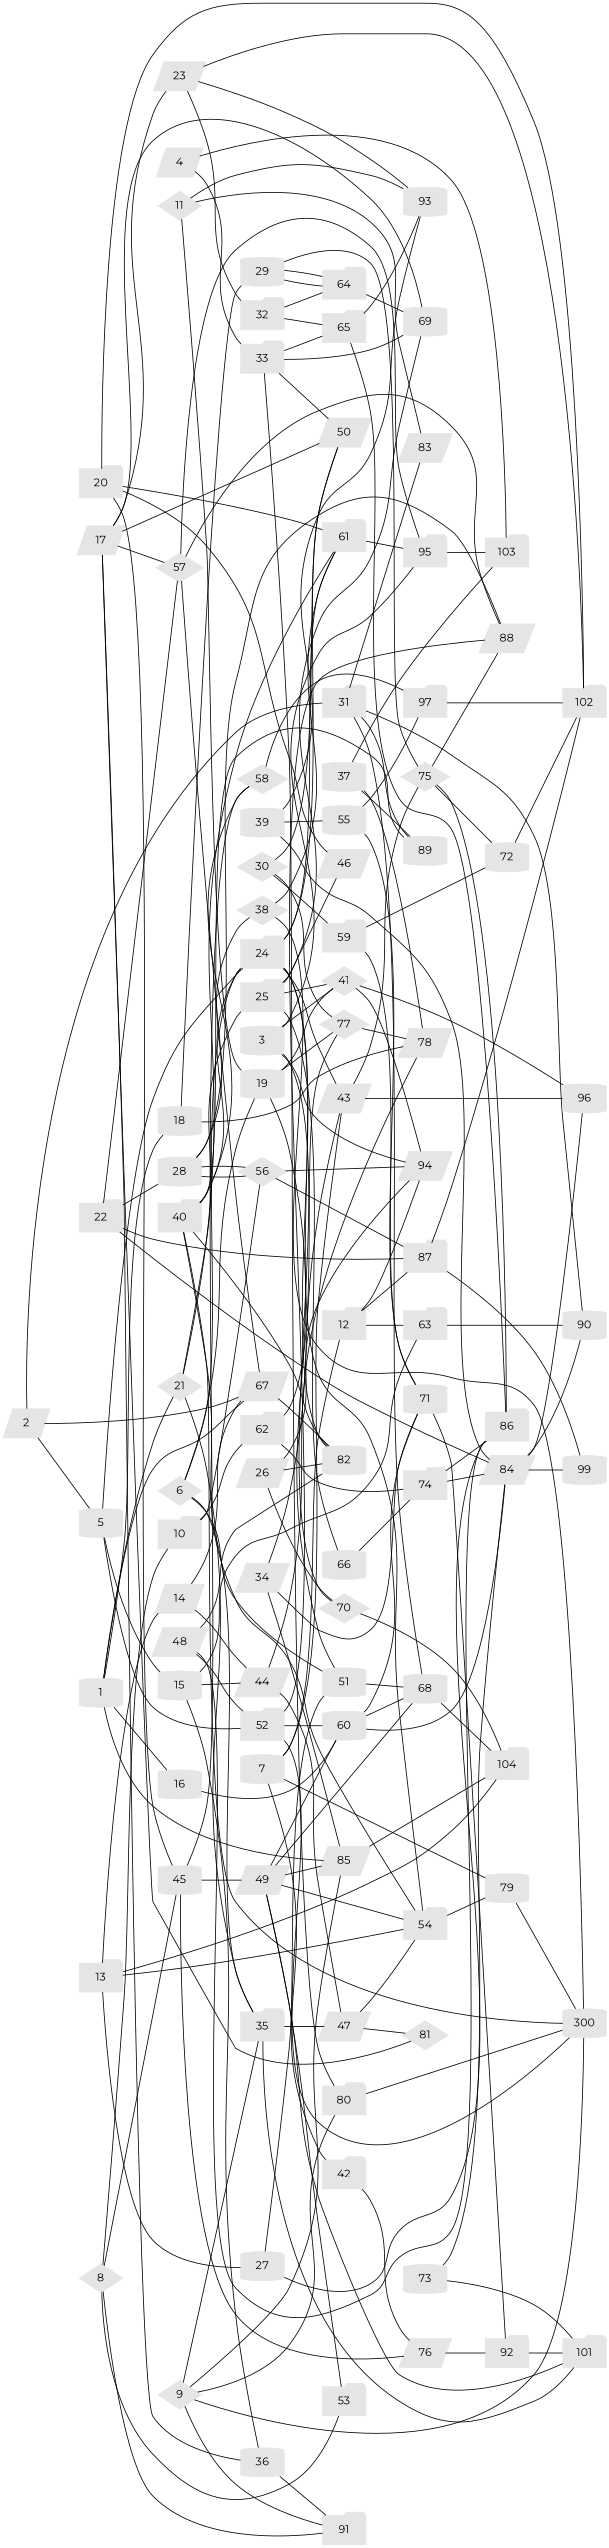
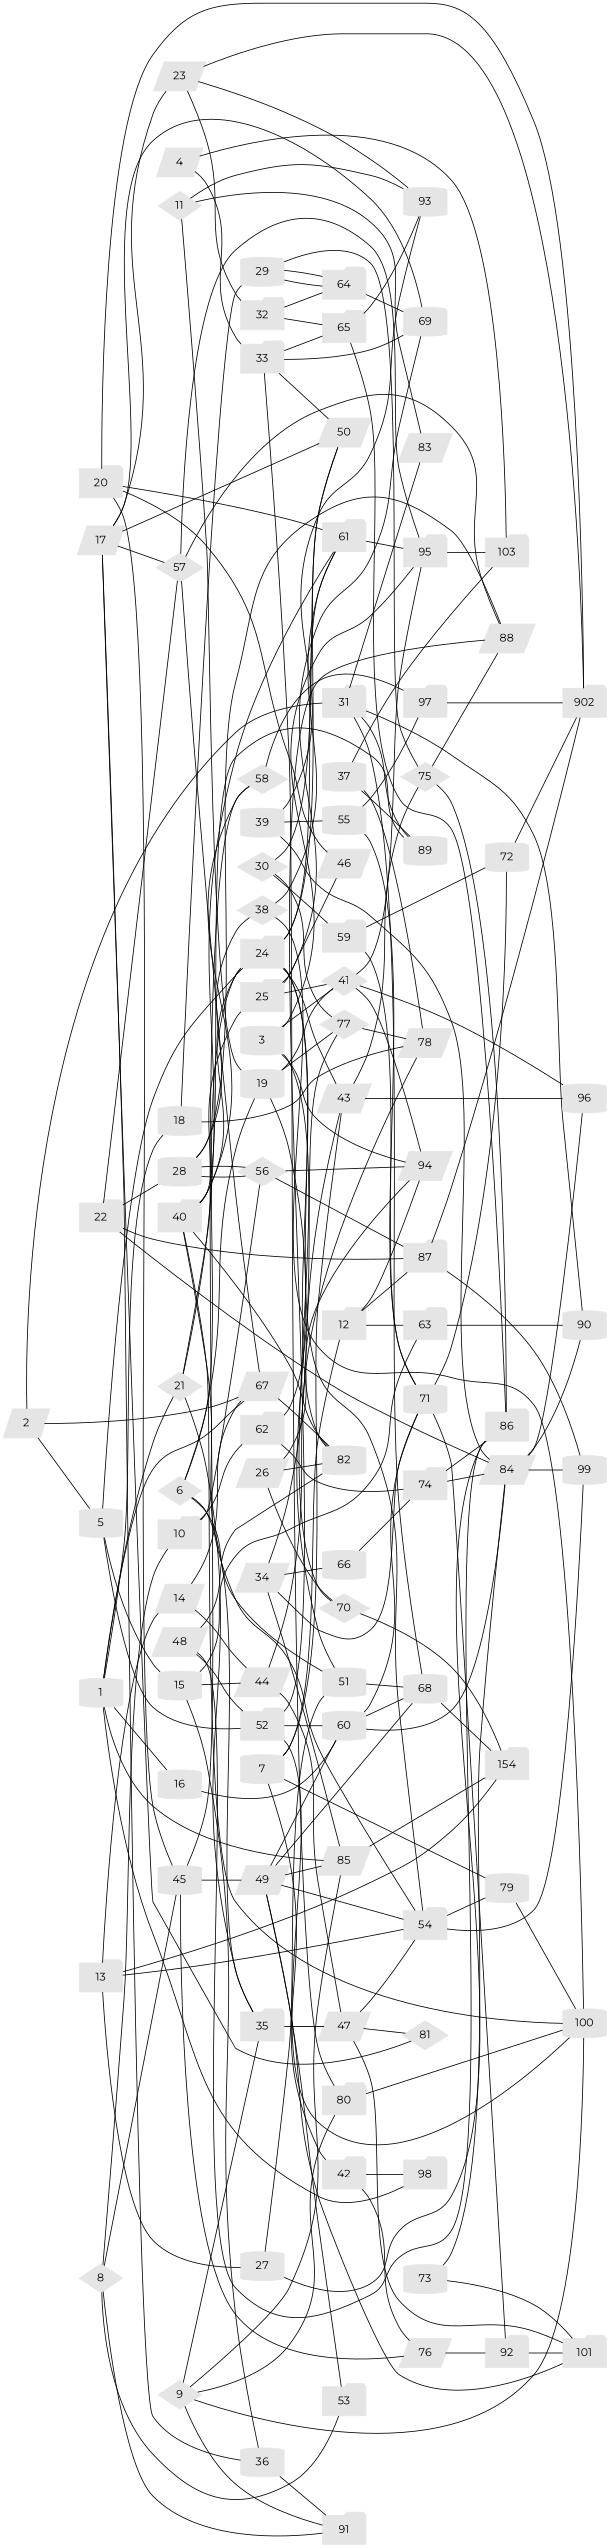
  graph {
    fontname=Montserrat
    rankdir=LR
    node [color=gray90 fontname=Montserrat shape=folder style=filled]
    edge [fontname=Montserrat]
    1 [shape=cylinder]
    16 [shape=cylinder]
    18 [shape=cylinder]
    21 [shape=diamond]
    67 [shape=parallelogram]
    85 [shape=parallelogram]
+   98
    60 [shape=cylinder]
    29 [shape=cylinder]
    78 [shape=parallelogram]
    35
    61
    25
    82 [shape=cylinder]
-   104
+   104 [label=154]
    99 [shape=cylinder]
    2 [shape=parallelogram]
    5 [shape=cylinder]
    31
    15 [shape=cylinder]
    24
    52
    83 [shape=parallelogram]
    68 [shape=cylinder]
    89 [shape=cylinder]
    90 [shape=cylinder]
    3 [shape=cylinder]
    41 [shape=diamond]
    70 [shape=diamond]
    94 [shape=parallelogram]
    95
    96 [shape=cylinder]
    103
    4 [shape=parallelogram]
    33
    80
    50 [shape=parallelogram]
    69 [shape=cylinder]
    65
    63
    44 [shape=parallelogram]
    36 [shape=cylinder]
    43 [shape=parallelogram]
    54
-   100 [shape=cylinder label=300]
+   100 [shape=cylinder]
    88 [shape=parallelogram]
    6 [shape=diamond]
    19 [shape=cylinder]
    51 [shape=cylinder]
    77 [shape=diamond]
    47 [shape=parallelogram]
    7 [shape=cylinder]
    12
    42
    79 [shape=cylinder]
    87
    76 [shape=parallelogram]
    75 [shape=diamond]
    8 [shape=diamond]
    10
    45 [shape=cylinder]
    53
    91
    56 [shape=diamond]
    62
    58 [shape=diamond]
    49 [shape=parallelogram]
    9 [shape=diamond]
    74
    11 [shape=diamond]
    93 [shape=cylinder]
-   102
+   102 [label=902]
    14 [shape=parallelogram]
    13
    27 [shape=cylinder]
    86
    84 [shape=parallelogram]
    71 [shape=cylinder]
    17 [shape=parallelogram]
    23 [shape=parallelogram]
    57 [shape=diamond]
    81 [shape=diamond]
    32
    64
    20
    46 [shape=parallelogram]
    66 [shape=cylinder]
    22
    28 [shape=cylinder]
    38 [shape=diamond]
    26 [shape=parallelogram]
    30 [shape=diamond]
    59
    72 [shape=cylinder]
    34 [shape=parallelogram]
    92
    101
    37 [shape=cylinder]
    39 [shape=cylinder]
    55 [shape=cylinder]
    97
    40
    48 [shape=parallelogram]
    73 [shape=cylinder]
    1 -- 16
    1 -- 18
    1 -- 21
    1 -- 67
    1 -- 85
+   1 -- 98
    16 -- 60
    18 -- 29
    18 -- 78
    21 -- 35
    21 -- 61
    21 -- 25
    67 -- 82
    85 -- 104
    60 -- 68
    60 -- 84
    60 -- 71
    29 -- 75
    29 -- 64
    29 -- 64
    35 -- 47
    61 -- 95
    25 -- 41
    25 -- 69
    25 -- 46
-   25 -- 66
+   34 -- 66
    2 -- 67
    2 -- 5
    2 -- 31
    5 -- 15
    5 -- 24
    5 -- 52
    31 -- 83
    31 -- 68
    31 -- 89
    31 -- 90
    15 -- 63
    15 -- 44
    15 -- 36
    24 -- 61
    24 -- 82
    24 -- 50
    24 -- 43
    24 -- 54
    52 -- 60
    52 -- 100
    52 -- 88
    68 -- 104
    3 -- 41
    3 -- 70
    3 -- 94
    3 -- 95
    41 -- 94
+   41 -- 95
    41 -- 96
    70 -- 104
    95 -- 103
    4 -- 103
    4 -- 33
    33 -- 80
    33 -- 50
    33 -- 69
    33 -- 65
    80 -- 100
    65 -- 93
    65 -- 86
    63 -- 90
    44 -- 78
    44 -- 47
    36 -- 91
    43 -- 96
    43 -- 75
+   54 -- 99
    54 -- 79
    6 -- 35
    6 -- 24
    6 -- 19
    6 -- 51
    19 -- 41
    19 -- 51
    19 -- 77
    51 -- 68
    77 -- 78
    47 -- 54
    47 -- 81
-   35 -- 101
+   47 -- 101
    7 -- 43
    7 -- 12
    7 -- 42
    7 -- 79
    12 -- 94
    12 -- 63
    12 -- 87
+   42 -- 98
    42 -- 76
    79 -- 100
    87 -- 99
    87 -- 102
    76 -- 92
    75 -- 88
    75 -- 86
    8 -- 10
    8 -- 45
    8 -- 53
    8 -- 91
    10 -- 56
    10 -- 62
    45 -- 76
    45 -- 58
    45 -- 49
    56 -- 94
    56 -- 87
    62 -- 77
    62 -- 74
    58 -- 97
    49 -- 85
    49 -- 60
    49 -- 68
    49 -- 54
    49 -- 53
    49 -- 101
    9 -- 85
    9 -- 35
    9 -- 80
    9 -- 100
    9 -- 91
    74 -- 86
    74 -- 84
    11 -- 83
    11 -- 19
    11 -- 93
    14 -- 67
    14 -- 44
    13 -- 104
    13 -- 54
    13 -- 14
    13 -- 27
    27 -- 51
    27 -- 86
    84 -- 99
    84 -- 90
    84 -- 96
-   75 -- 72
+   71 -- 72
    71 -- 92
    17 -- 50
    17 -- 69
    17 -- 36
    17 -- 23
    17 -- 57
    17 -- 81
    23 -- 93
    23 -- 102
    23 -- 32
    57 -- 67
    57 -- 95
    57 -- 88
    32 -- 65
    32 -- 64
    64 -- 69
    20 -- 61
    20 -- 45
    20 -- 102
    20 -- 46
    66 -- 74
    22 -- 87
    22 -- 84
    22 -- 57
    22 -- 28
    28 -- 88
    28 -- 56
    28 -- 56
    28 -- 38
    38 -- 61
    38 -- 100
    26 -- 82
    26 -- 70
    26 -- 94
    30 -- 50
    30 -- 77
    30 -- 59
    59 -- 71
    59 -- 72
    72 -- 102
    34 -- 85
    34 -- 43
    34 -- 71
    92 -- 101
    37 -- 78
    37 -- 89
    37 -- 103
    39 -- 93
    39 -- 84
    39 -- 55
    55 -- 71
    55 -- 97
    97 -- 102
    40 -- 82
    40 -- 24
    40 -- 89
    40 -- 54
    40 -- 100
    40 -- 58
    48 -- 82
    48 -- 52
    48 -- 86
    73 -- 84
    73 -- 101
  }
